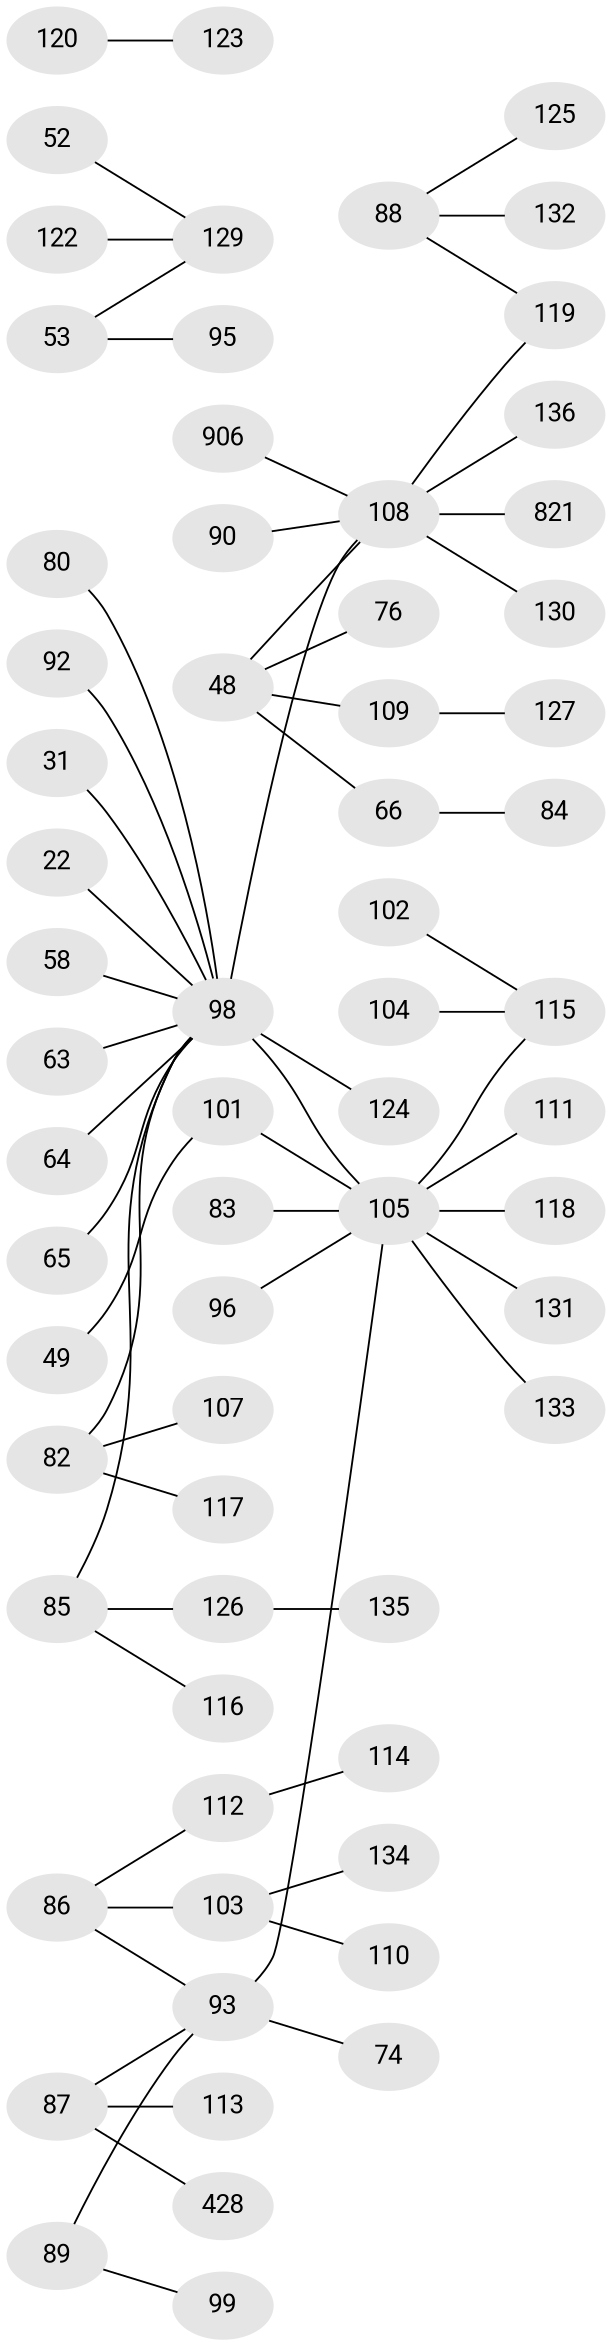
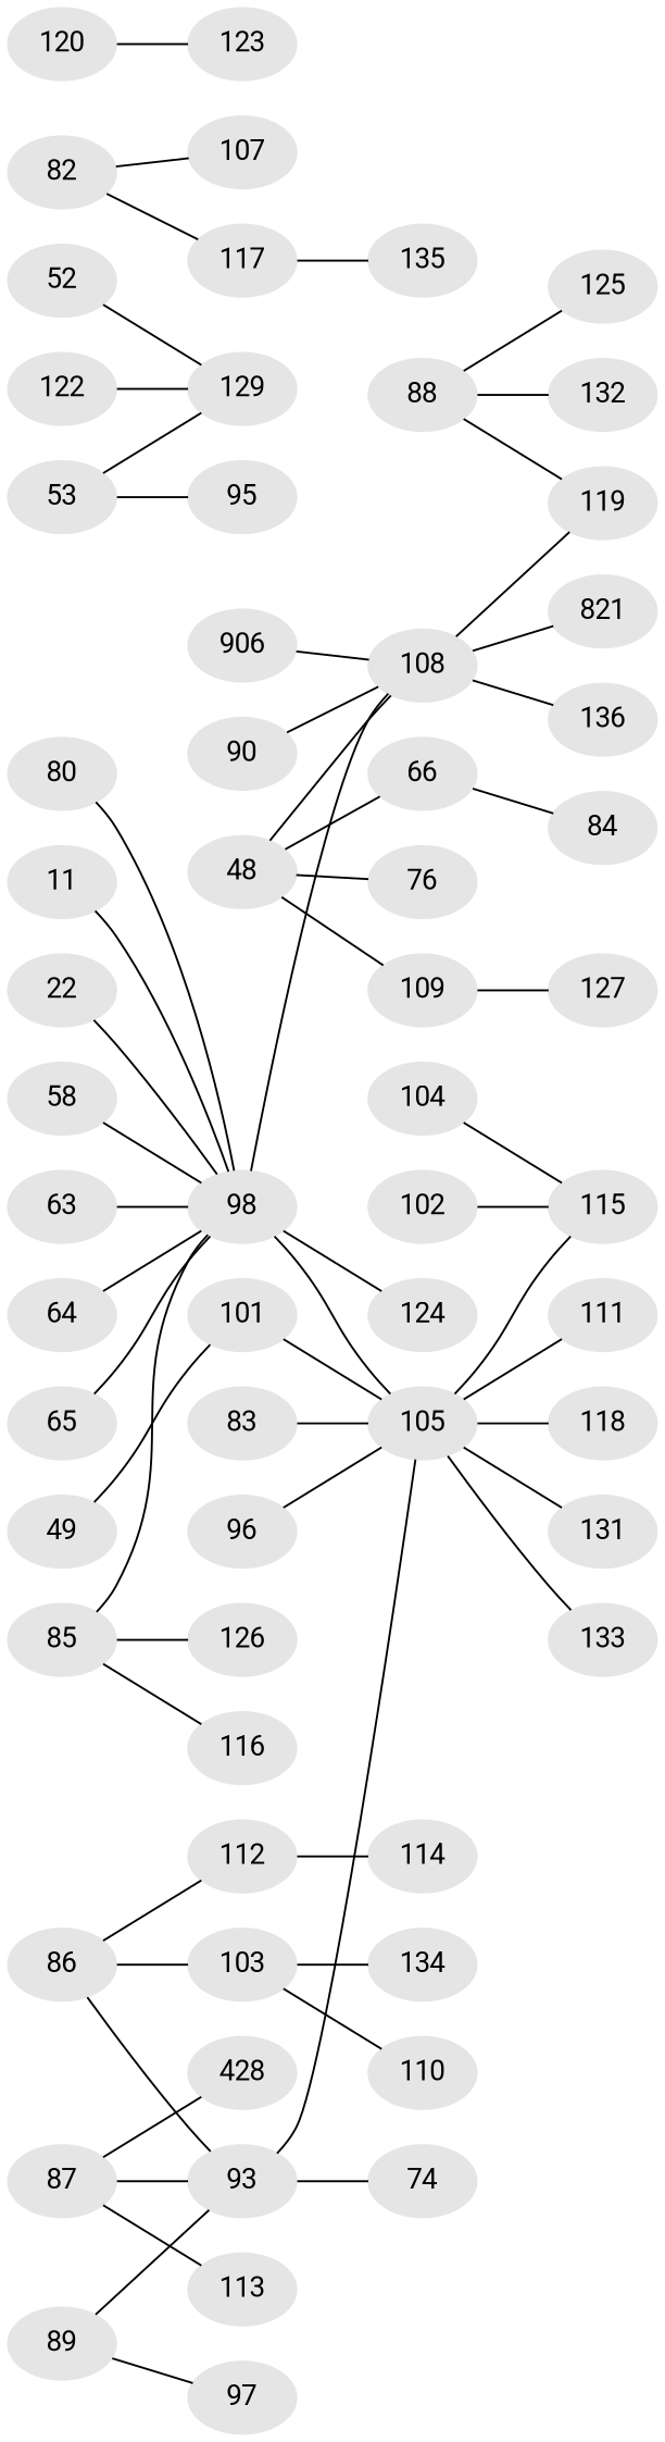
  graph {
    fontname=Roboto
    rankdir=LR
    node [color=gray90 fontname=Roboto style=filled]
    edge [fontname=Roboto]
    98 [super="+21+17+33+75+81"]
    108 [super="+29+47+51+59+66"]
    105 [super="+24+40+100"]
    124
-   11 [label=31]
+   11
    22
    n7 [label=66]
    48
    76
    109
    84
    119 [super="+68"]
    n13 [label=821]
-   130
    136
    127
    49
    101
    129 [super="+14+12+23"]
    52
    n21 [label=53]
    95
    58
    63
    64
    65
    93 [super="+41+46"]
    n28 [label=74]
    80
    82 [super="+57+60"]
    107
    117
    115 [super="+26+50+79"]
    111
    118
    131
    133
    83
    85
    116
    126
    135
    86
    103
    112
    110
    134
    114
    87
    113
    n51 [label=428]
    88 [super="+62"]
    125
    132
    89 [super="+31"]
-   97 [label=99]
+   97
    90
-   92
    96
    102
    104
    120 [super="+42"]
    123
    n64 [label=906]
    122
    98 -- 108
    98 -- 105
    98 -- 124
    108 -- 119
    108 -- n13
-   108 -- 130
    108 -- 136
    105 -- 115
    105 -- 111
    105 -- 118
    105 -- 131
    105 -- 133
    11 -- 98
    22 -- 98
    n7 -- 84
    48 -- 108
    48 -- n7
    48 -- 76
    48 -- 109
    109 -- 127
    49 -- 101
    101 -- 105
    52 -- 129
    n21 -- 129
    n21 -- 95
    58 -- 98
    63 -- 98
    64 -- 98
    65 -- 98
    93 -- 105
    93 -- n28
    80 -- 98
-   82 -- 98
    82 -- 107
    82 -- 117
    83 -- 105
    85 -- 98
    85 -- 116
    85 -- 126
-   126 -- 135
+   117 -- 135
    86 -- 93
    86 -- 103
    86 -- 112
    103 -- 110
    103 -- 134
    112 -- 114
    87 -- 93
    87 -- 113
    87 -- n51
    88 -- 119
    88 -- 125
    88 -- 132
    89 -- 93
    89 -- 97
    90 -- 108
-   92 -- 98
    96 -- 105
    102 -- 115
    104 -- 115
    120 -- 123
    n64 -- 108
    122 -- 129
  }
